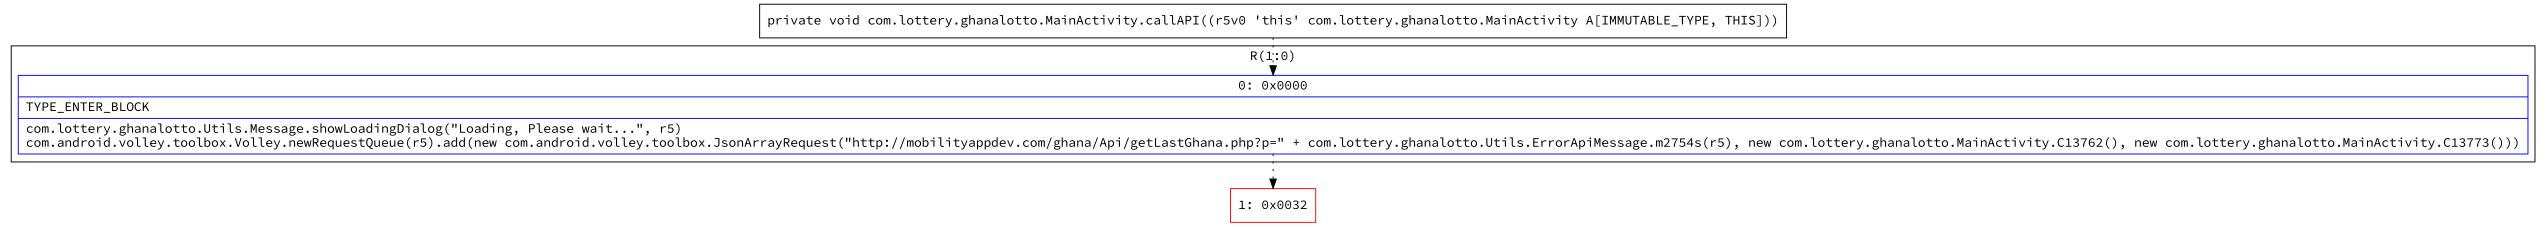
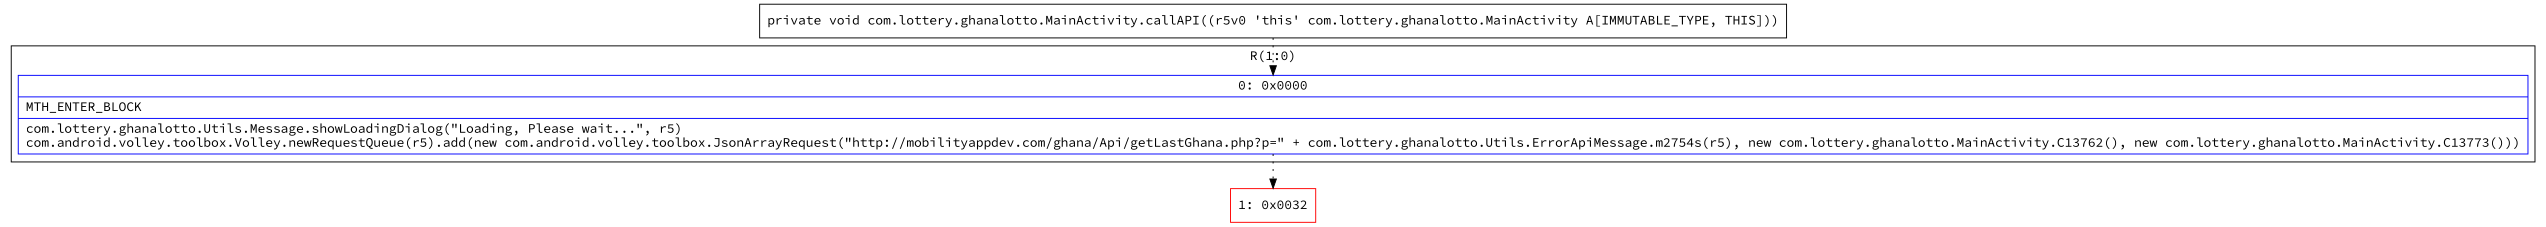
  digraph {
    fontname="Source Code Pro"
    node [shape=record fontname="Source Code Pro"]
    edge [style=dotted fontname="Source Code Pro"]
-   n1 [color=blue label="{0\:\ 0x0000|TYPE_ENTER_BLOCK\l|com.lottery.ghanalotto.Utils.Message.showLoadingDialog(\"Loading, Please wait...\", r5)\lcom.android.volley.toolbox.Volley.newRequestQueue(r5).add(new com.android.volley.toolbox.JsonArrayRequest(\"http:\/\/mobilityappdev.com\/ghana\/Api\/getLastGhana.php?p=\" + com.lottery.ghanalotto.Utils.ErrorApiMessage.m2754s(r5), new com.lottery.ghanalotto.MainActivity.C13762(), new com.lottery.ghanalotto.MainActivity.C13773()))\l}"]
+   n1 [color=blue label="{0\:\ 0x0000|MTH_ENTER_BLOCK\l|com.lottery.ghanalotto.Utils.Message.showLoadingDialog(\"Loading, Please wait...\", r5)\lcom.android.volley.toolbox.Volley.newRequestQueue(r5).add(new com.android.volley.toolbox.JsonArrayRequest(\"http:\/\/mobilityappdev.com\/ghana\/Api\/getLastGhana.php?p=\" + com.lottery.ghanalotto.Utils.ErrorApiMessage.m2754s(r5), new com.lottery.ghanalotto.MainActivity.C13762(), new com.lottery.ghanalotto.MainActivity.C13773()))\l}"]
    n2 [color=red label="{1\:\ 0x0032}"]
    n3 [label="{private void com.lottery.ghanalotto.MainActivity.callAPI((r5v0 'this' com.lottery.ghanalotto.MainActivity A[IMMUTABLE_TYPE, THIS])) }"]
    subgraph cluster_1 {
      label="R(1:0)"
      n1
    }
    n1 -> n2
    n3 -> n1
  }
